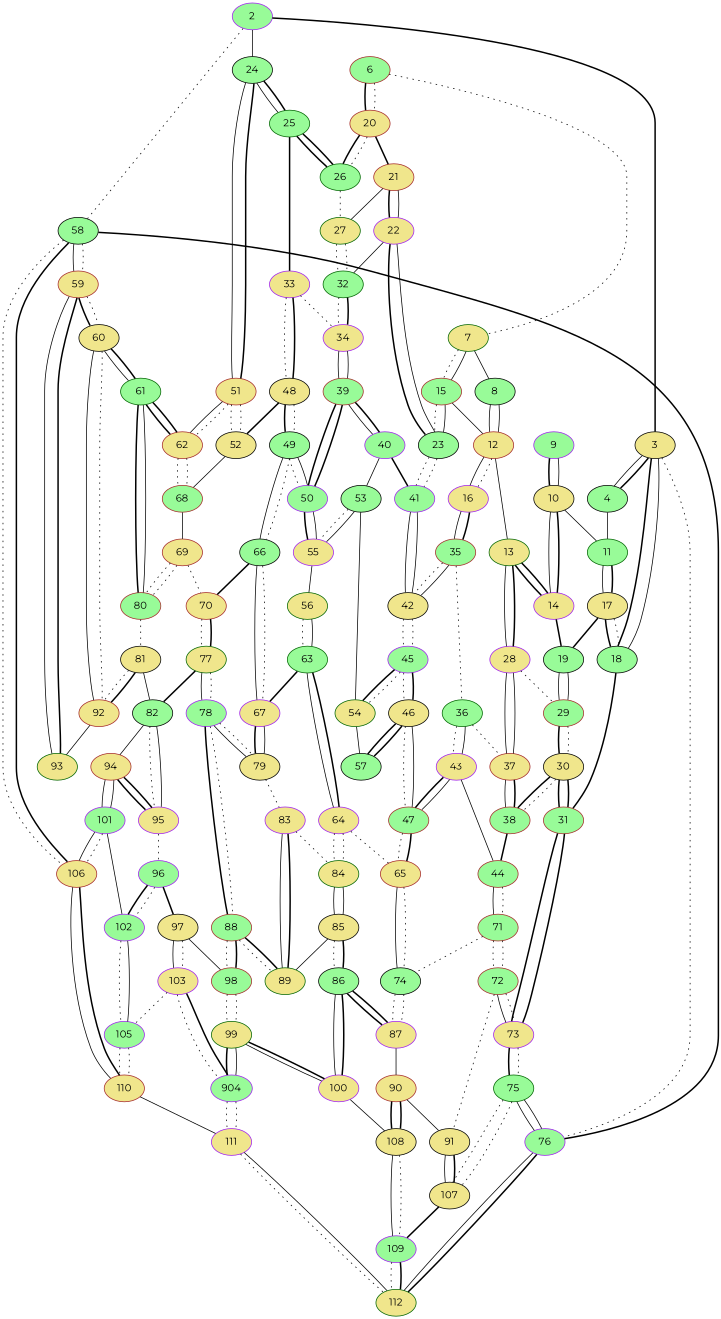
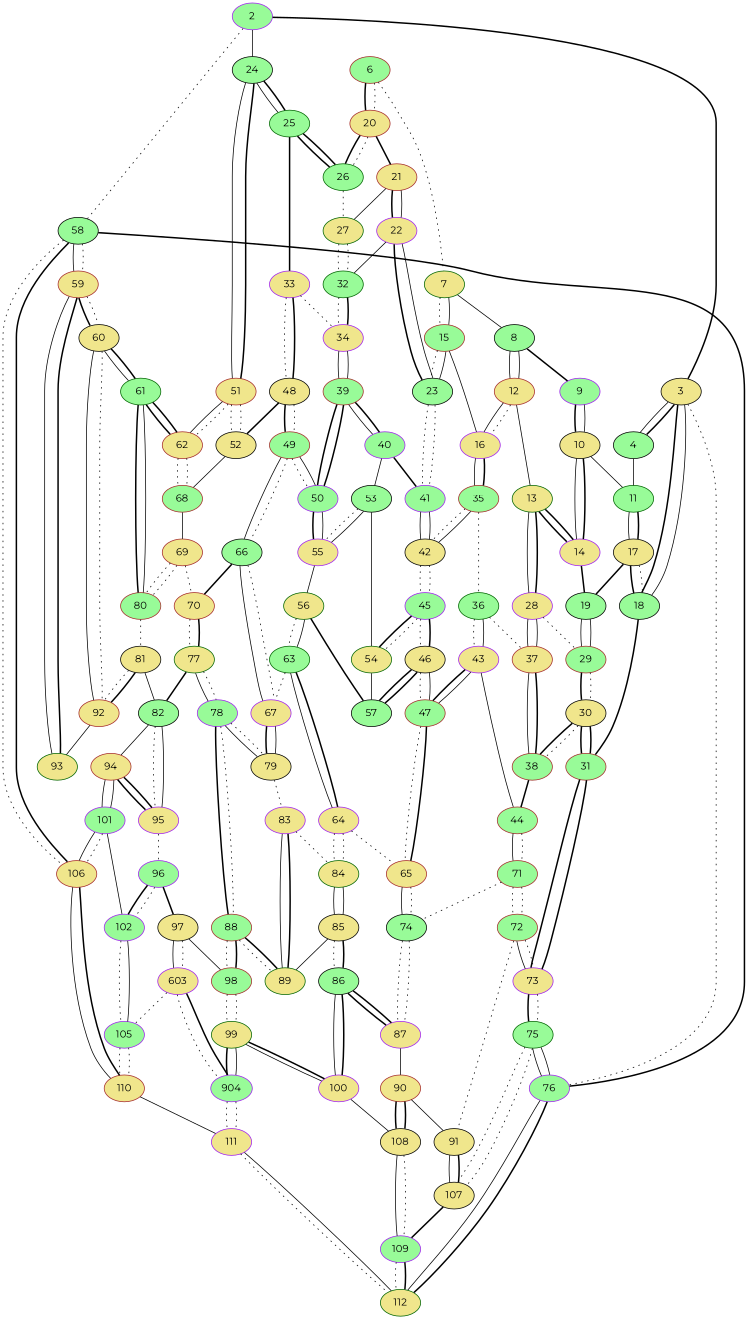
  graph {
    fontname=Montserrat
    node [color=purple fillcolor=khaki fontname=Montserrat style=filled]
    edge [fontname=Montserrat style=solid]
    2 [fillcolor=palegreen]
    3 [color=black]
    24 [color=black fillcolor=palegreen]
    58 [color=black fillcolor=palegreen]
    6 [color=brown fillcolor=palegreen]
    7 [color=darkgreen]
    20 [color=brown]
    4 [color=black fillcolor=palegreen]
    18 [color=black fillcolor=palegreen]
    76 [fillcolor=palegreen]
    25 [color=darkgreen fillcolor=palegreen]
    51 [color=brown]
    59 [color=brown]
    106 [color=brown]
    11 [color=darkgreen fillcolor=palegreen]
    31 [color=brown fillcolor=palegreen]
    112 [color=darkgreen]
    17 [color=black]
    9 [fillcolor=palegreen]
    10 [color=black]
    8 [color=black fillcolor=palegreen]
    15 [color=brown fillcolor=palegreen]
    21 [color=brown]
    26 [color=darkgreen fillcolor=palegreen]
    12 [color=brown]
    16
    23 [color=black fillcolor=palegreen]
    13 [color=darkgreen]
    14
    19 [color=black fillcolor=palegreen]
    28
    35 [color=brown fillcolor=palegreen]
    29 [color=brown fillcolor=palegreen]
    37 [color=brown]
    41 [fillcolor=palegreen]
    36 [color=darkgreen fillcolor=palegreen]
    42 [color=black]
    73
    30 [color=black]
    22
    27 [color=darkgreen]
    32 [color=darkgreen fillcolor=palegreen]
    34
    33
    52 [color=black]
    62 [color=brown]
    48 [color=black]
    38 [color=brown fillcolor=palegreen]
    44 [color=brown fillcolor=palegreen]
    75 [color=darkgreen fillcolor=palegreen]
    39 [color=brown fillcolor=palegreen]
-   49 [color=black fillcolor=palegreen]
+   49 [color=brown fillcolor=palegreen]
    40 [fillcolor=palegreen]
    50 [fillcolor=palegreen]
    43
    45 [fillcolor=palegreen]
    47 [color=brown fillcolor=palegreen]
    71 [color=brown fillcolor=palegreen]
    53 [color=black fillcolor=palegreen]
    55
    54 [color=darkgreen]
    46 [color=black]
    65 [color=brown]
    74 [color=black fillcolor=palegreen]
    72 [color=brown fillcolor=palegreen]
    57 [color=black fillcolor=palegreen]
    66 [color=black fillcolor=palegreen]
    68 [color=brown fillcolor=palegreen]
    67
    70 [color=brown]
    56 [color=darkgreen]
    69 [color=brown]
    63 [color=darkgreen fillcolor=palegreen]
    64
    60 [color=black]
    93 [color=darkgreen]
    110 [color=brown]
    61 [color=darkgreen fillcolor=palegreen]
    92 [color=brown]
    80 [color=brown fillcolor=palegreen]
    81 [color=black]
    84 [color=darkgreen]
    79 [color=black]
    85 [color=black]
    87
    77 [color=darkgreen]
    83
    78 [fillcolor=palegreen]
    82 [color=black fillcolor=palegreen]
    91 [color=black]
    107 [color=black]
    90 [color=brown]
    109 [fillcolor=palegreen]
    88 [color=brown fillcolor=palegreen]
    95
    94 [color=brown]
    89 [color=darkgreen]
    98 [color=brown fillcolor=palegreen]
    96 [fillcolor=palegreen]
    86 [color=black fillcolor=palegreen]
    100
    108 [color=black]
    99 [color=darkgreen]
    101 [fillcolor=palegreen]
    102 [fillcolor=palegreen]
    97 [color=black]
-   103
+   103 [label=603]
    105 [fillcolor=palegreen]
    n109 [fillcolor=palegreen label=904]
    111
    2 -- 3 [style=bold]
    2 -- 24
    2 -- 58 [style=dotted]
    3 -- 4
    3 -- 4 [style=bold]
    3 -- 18 [style=bold]
    3 -- 18
    3 -- 76 [style=dotted]
    24 -- 25
    24 -- 25 [style=bold]
    24 -- 51
    24 -- 51 [style=bold]
    58 -- 76 [style=bold]
    58 -- 59
    58 -- 59 [style=dotted]
    58 -- 106 [style=dotted]
    58 -- 106 [style=bold]
    6 -- 7 [style=dotted]
    6 -- 20 [style=bold]
    6 -- 20 [style=dotted]
    7 -- 8
    7 -- 15 [style=dotted]
    7 -- 15
    20 -- 21 [style=bold]
    20 -- 26 [style=bold]
    20 -- 26 [style=dotted]
    4 -- 11
    18 -- 31 [style=bold]
    76 -- 112
    76 -- 112 [style=bold]
    25 -- 26 [style=bold]
    25 -- 26 [style=bold]
    25 -- 33 [style=bold]
    51 -- 52 [style=dotted]
    51 -- 52 [style=dotted]
    51 -- 62
    51 -- 62 [style=dotted]
    59 -- 60 [style=bold]
    59 -- 60 [style=dotted]
    59 -- 93
    59 -- 93 [style=bold]
    106 -- 110
    106 -- 110 [style=bold]
    11 -- 17
    11 -- 17 [style=bold]
    31 -- 73 [style=bold]
    31 -- 73 [style=bold]
    17 -- 18 [style=bold]
    17 -- 18 [style=dotted]
    17 -- 19 [style=bold]
    9 -- 10 [style=bold]
    9 -- 10
    10 -- 11
    10 -- 14
    10 -- 14 [style=bold]
+   8 -- 9 [style=bold]
    8 -- 12
    8 -- 12
-   15 -- 12
+   15 -- 16
    15 -- 23 [style=dotted]
    15 -- 23
    21 -- 22 [style=bold]
    21 -- 22
    21 -- 27
    26 -- 27 [style=dotted]
    12 -- 16
    12 -- 16 [style=dotted]
    12 -- 13
    16 -- 35
    16 -- 35 [style=bold]
    23 -- 41 [style=dotted]
    23 -- 41 [style=dotted]
    13 -- 14 [style=bold]
    13 -- 14 [style=bold]
    13 -- 28
    13 -- 28 [style=bold]
    14 -- 19 [style=bold]
    19 -- 29
    19 -- 29
    28 -- 29 [style=dotted]
    28 -- 37
    28 -- 37
    35 -- 36 [style=dotted]
    35 -- 42 [style=dotted]
    35 -- 42
    29 -- 30 [style=bold]
    29 -- 30 [style=dotted]
    37 -- 38
    37 -- 38 [style=bold]
    41 -- 42
    41 -- 42
    36 -- 37 [style=dotted]
    36 -- 43 [style=dotted]
    36 -- 43
    42 -- 45 [style=dotted]
    42 -- 45 [style=dotted]
    73 -- 75 [style=bold]
    73 -- 75 [style=dotted]
    30 -- 31 [style=bold]
    30 -- 31 [style=bold]
    30 -- 38 [style=bold]
    30 -- 38 [style=dotted]
    22 -- 23 [style=bold]
    22 -- 23
    22 -- 32
    27 -- 32 [style=dotted]
    27 -- 32 [style=dotted]
    32 -- 34 [style=dotted]
    32 -- 34 [style=bold]
    34 -- 39
    34 -- 39
    33 -- 34 [style=dotted]
    33 -- 48 [style=dotted]
    33 -- 48 [style=bold]
    52 -- 68
    62 -- 68 [style=dotted]
    62 -- 68 [style=dotted]
    48 -- 52 [style=bold]
    48 -- 49 [style=bold]
    48 -- 49 [style=dotted]
    38 -- 44 [style=bold]
    44 -- 71
    44 -- 71 [style=dotted]
    75 -- 76
    75 -- 76
    75 -- 107 [style=dotted]
    75 -- 107 [style=dotted]
    39 -- 40
    39 -- 40 [style=bold]
    39 -- 50 [style=bold]
    39 -- 50 [style=bold]
    49 -- 50 [style=dotted]
    49 -- 50
    49 -- 66
    49 -- 66 [style=dotted]
    40 -- 41 [style=bold]
    40 -- 53
    50 -- 55 [style=bold]
    50 -- 55
    43 -- 44
    43 -- 47 [style=bold]
    43 -- 47
    45 -- 54 [style=bold]
    45 -- 54 [style=dotted]
    45 -- 46 [style=dotted]
    45 -- 46 [style=bold]
    47 -- 65 [style=dotted]
    47 -- 65 [style=bold]
    71 -- 74 [style=dotted]
    71 -- 72 [style=dotted]
    71 -- 72 [style=dotted]
    53 -- 55 [style=dotted]
    53 -- 55
    53 -- 54
    55 -- 56
    54 -- 57
    46 -- 47 [style=dotted]
    46 -- 47
    46 -- 57 [style=bold]
    46 -- 57 [style=bold]
    65 -- 74
    65 -- 74 [style=dotted]
    74 -- 87 [style=dotted]
    74 -- 87 [style=dotted]
    72 -- 73
    72 -- 73 [style=dotted]
    72 -- 91 [style=dotted]
    66 -- 67
    66 -- 67 [style=dotted]
    66 -- 70 [style=bold]
    68 -- 69
    67 -- 79 [style=bold]
    67 -- 79
    70 -- 77 [style=dotted]
    70 -- 77 [style=bold]
+   56 -- 57 [style=bold]
    56 -- 63 [style=dotted]
    56 -- 63
    69 -- 70 [style=dotted]
    69 -- 80 [style=dotted]
    69 -- 80 [style=dotted]
-   63 -- 67 [style=bold]
+   63 -- 67 [style=dotted]
    63 -- 64
    63 -- 64 [style=bold]
    64 -- 65 [style=dotted]
    64 -- 84 [style=dotted]
    64 -- 84 [style=dotted]
    60 -- 61
    60 -- 61 [style=bold]
    60 -- 92
    60 -- 92 [style=dotted]
    110 -- 111
    61 -- 62 [style=bold]
    61 -- 62 [style=bold]
    61 -- 80 [style=bold]
    61 -- 80
    92 -- 93
    80 -- 81 [style=dotted]
    81 -- 92 [style=dotted]
    81 -- 92 [style=bold]
    81 -- 82
    84 -- 85
    84 -- 85
    79 -- 83 [style=dotted]
    85 -- 89
    85 -- 86 [style=dotted]
    85 -- 86 [style=bold]
    87 -- 90
    77 -- 78
    77 -- 78 [style=dotted]
    77 -- 82 [style=bold]
    83 -- 84 [style=dotted]
    83 -- 89
    83 -- 89 [style=bold]
    78 -- 79
    78 -- 79 [style=dotted]
    78 -- 88 [style=bold]
    78 -- 88 [style=dotted]
    82 -- 95 [style=dotted]
    82 -- 95
    82 -- 94
    91 -- 107
    91 -- 107 [style=bold]
    107 -- 109 [style=bold]
    90 -- 91
    90 -- 108 [style=bold]
    90 -- 108 [style=bold]
    109 -- 112 [style=dotted]
    109 -- 112 [style=bold]
    88 -- 89 [style=dotted]
    88 -- 89 [style=bold]
    88 -- 98 [style=dotted]
    88 -- 98 [style=bold]
    95 -- 96 [style=dotted]
    94 -- 95 [style=bold]
    94 -- 95 [style=bold]
    94 -- 101
    94 -- 101
    98 -- 99 [style=dotted]
    98 -- 99 [style=dotted]
    96 -- 102 [style=bold]
    96 -- 102 [style=dotted]
    96 -- 97 [style=bold]
    86 -- 87 [style=bold]
    86 -- 87 [style=bold]
    86 -- 100
    86 -- 100 [style=bold]
    100 -- 108
    108 -- 109
    108 -- 109 [style=dotted]
    99 -- 100
    99 -- 100 [style=bold]
    99 -- n109 [style=bold]
    99 -- n109
    101 -- 106
    101 -- 106 [style=dotted]
    101 -- 102
    102 -- 105 [style=dotted]
    102 -- 105
    97 -- 98
    97 -- 103
    97 -- 103 [style=dotted]
    103 -- 105 [style=dotted]
    103 -- n109 [style=dotted]
    103 -- n109 [style=bold]
    105 -- 110 [style=dotted]
    105 -- 110 [style=dotted]
    n109 -- 111 [style=dotted]
    n109 -- 111 [style=dotted]
    111 -- 112 [style=dotted]
    111 -- 112
  }
